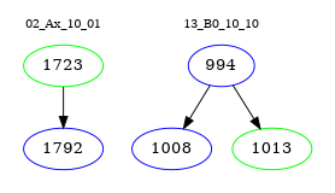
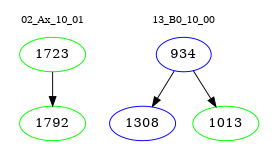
  digraph {
    node [color=blue]
    edge [color=black]
    n1 [color=green label=1723]
-   n2 [label=1792]
-   n3 [label=994]
-   n4 [label=1008]
+   n2 [color=green label=1792]
+   n3 [label=934]
+   n4 [label=1308]
    n5 [color=green label=1013]
    subgraph cluster_1 {
      color=white
      fontsize=10
      label="02_Ax_10_01"
      n1
      n2
    }
    subgraph cluster_2 {
      color=white
      fontsize=10
-     label="13_B0_10_10"
+     label="13_B0_10_00"
      n3
      n4
      n5
    }
    n1 -> n2
    n3 -> n4
    n3 -> n5
  }
